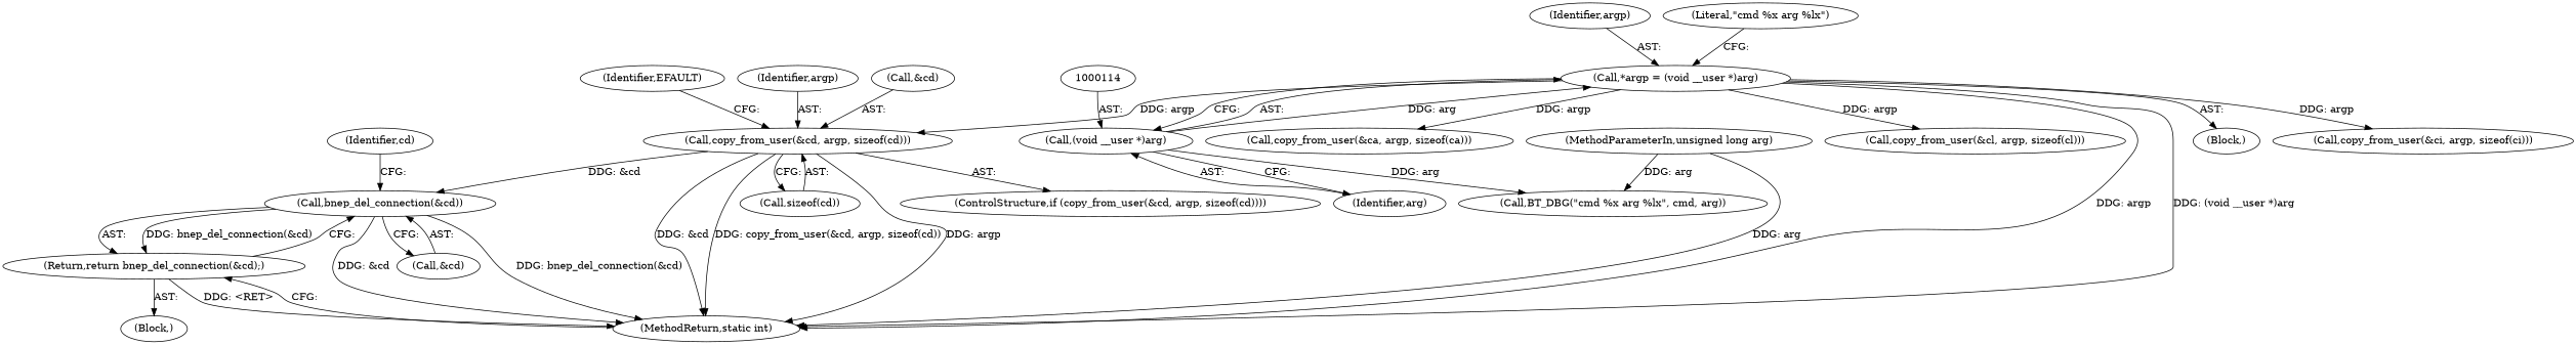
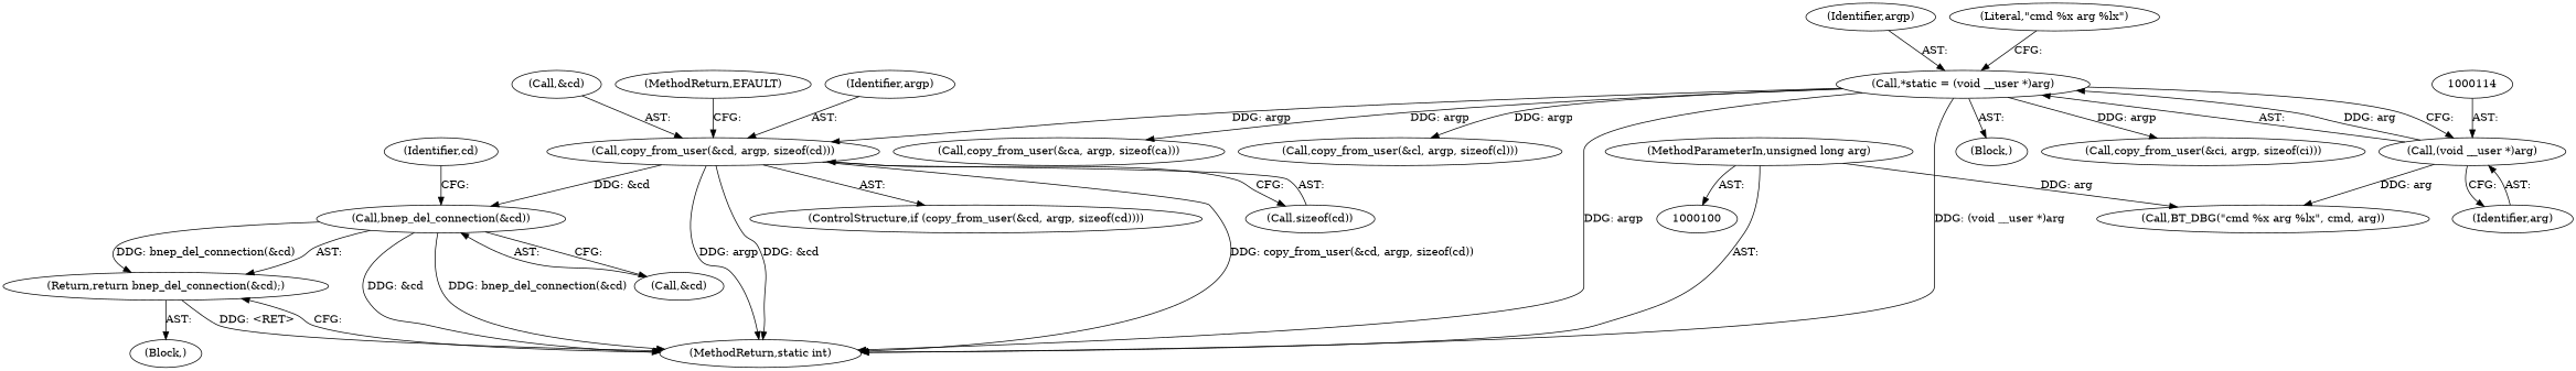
  digraph {
    n1 [label="(Call,bnep_del_connection(&cd))"]
    n2 [label="(Return,return bnep_del_connection(&cd);)"]
    n3 [label="(Call,&cd)"]
    n4 [label="(MethodReturn,static int)"]
    n5 [label="(Block,)"]
    n6 [label="(Call,copy_from_user(&cd, argp, sizeof(cd)))"]
    n7 [label="(ControlStructure,if (copy_from_user(&cd, argp, sizeof(cd))))"]
    n8 [label="(Call,sizeof(cd))"]
-   n9 [label="(Call,*argp = (void __user *)arg)"]
+   n9 [label="(Call,*static = (void __user *)arg)"]
    n10 [label="(Call,(void __user *)arg)"]
    n11 [label="(Block,)"]
    n12 [label="(Call,copy_from_user(&ci, argp, sizeof(ci)))"]
    n13 [label="(Call,copy_from_user(&ca, argp, sizeof(ca)))"]
    n14 [label="(Call,copy_from_user(&cl, argp, sizeof(cl)))"]
    n15 [label="(Identifier,arg)"]
    n16 [label="(Call,BT_DBG(\"cmd %x arg %lx\", cmd, arg))"]
    n17 [label="(MethodParameterIn,unsigned long arg)"]
+   1000100
    n19 [label="(Call,&cd)"]
-   n20 [label="(Identifier,EFAULT)"]
+   n20 [label="(MethodReturn,EFAULT)"]
    n21 [label="(Identifier,argp)"]
    n22 [label="(Identifier,argp)"]
    n23 [label="(Identifier,cd)"]
    n24 [label="(Literal,\"cmd %x arg %lx\")"]
    1000114
    n1 -> n2 [label="AST: "]
    n1 -> n2 [label="DDG: bnep_del_connection(&cd)"]
    n1 -> n3 [label="CFG: "]
    n1 -> n4 [label="DDG: &cd"]
    n1 -> n4 [label="DDG: bnep_del_connection(&cd)"]
-   n2 -> n1 [label="CFG: "]
    n2 -> n4 [label="DDG: <RET>"]
    n2 -> n5 [label="AST: "]
    n3 -> n1 [label="AST: "]
    n4 -> n2 [label="CFG: "]
    n6 -> n1 [label="DDG: &cd"]
    n6 -> n4 [label="DDG: copy_from_user(&cd, argp, sizeof(cd))"]
    n6 -> n4 [label="DDG: argp"]
    n6 -> n4 [label="DDG: &cd"]
    n6 -> n7 [label="AST: "]
    n6 -> n8 [label="CFG: "]
    n8 -> n6 [label="AST: "]
    n9 -> n4 [label="DDG: argp"]
    n9 -> n4 [label="DDG: (void __user *)arg"]
    n9 -> n6 [label="DDG: argp"]
    n9 -> n10 [label="CFG: "]
    n9 -> n11 [label="AST: "]
    n9 -> n12 [label="DDG: argp"]
    n9 -> n13 [label="DDG: argp"]
    n9 -> n14 [label="DDG: argp"]
    n10 -> n9 [label="AST: "]
    n10 -> n9 [label="DDG: arg"]
    n10 -> n15 [label="CFG: "]
    n10 -> n16 [label="DDG: arg"]
    n15 -> n10 [label="AST: "]
-   n17 -> n4 [label="DDG: arg"]
+   n17 -> n4 [label="AST: "]
    n17 -> n16 [label="DDG: arg"]
+   n17 -> 1000100 [label="AST: "]
    n19 -> n6 [label="AST: "]
    n20 -> n6 [label="CFG: "]
    n21 -> n6 [label="AST: "]
    n22 -> n9 [label="AST: "]
    n23 -> n1 [label="CFG: "]
    n24 -> n9 [label="CFG: "]
    1000114 -> n10 [label="AST: "]
  }
